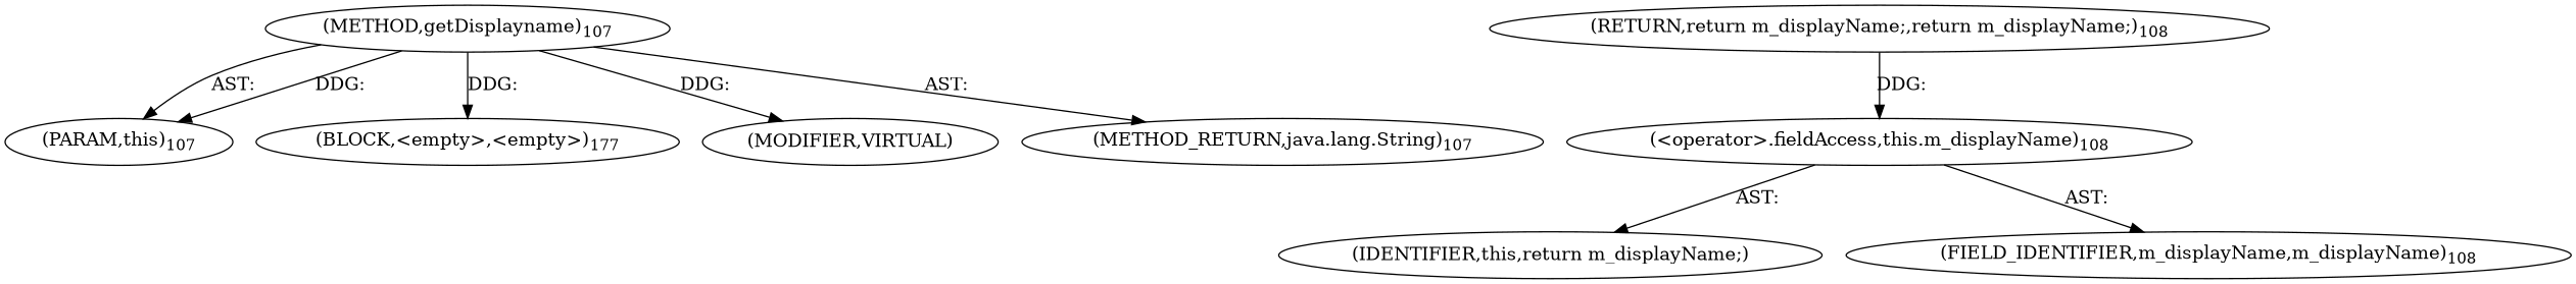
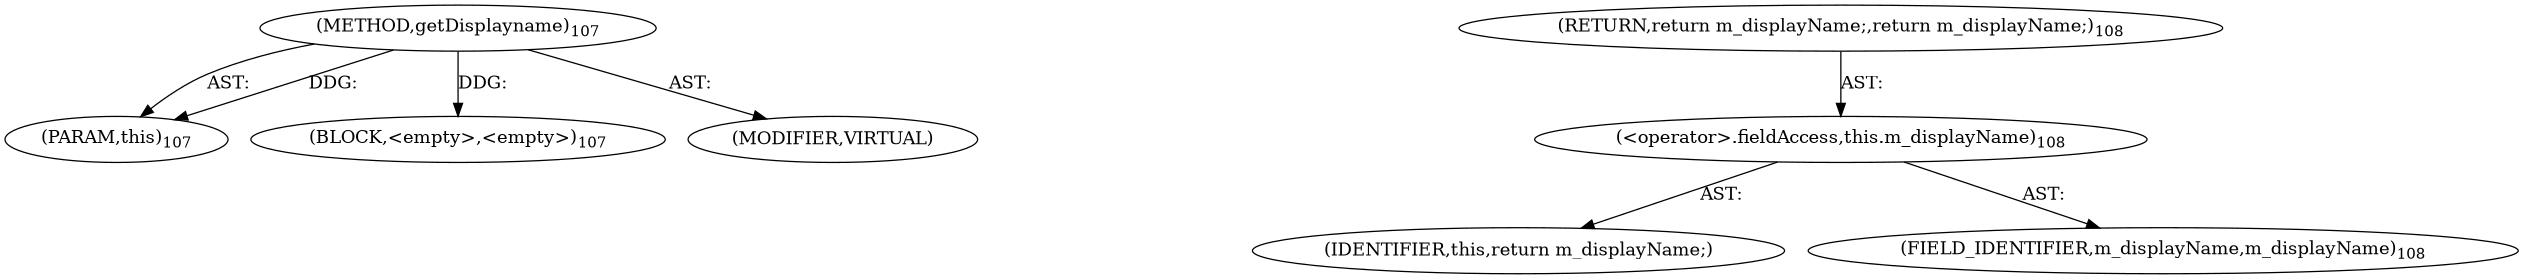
  digraph {
    n1 [label=<(METHOD,getDisplayname)<SUB>107</SUB>>]
    n2 [label=<(PARAM,this)<SUB>107</SUB>>]
-   n3 [label=<(BLOCK,&lt;empty&gt;,&lt;empty&gt;)<SUB>177</SUB>>]
+   n3 [label=<(BLOCK,&lt;empty&gt;,&lt;empty&gt;)<SUB>107</SUB>>]
    n4 [label=<(MODIFIER,VIRTUAL)>]
-   n5 [label=<(METHOD_RETURN,java.lang.String)<SUB>107</SUB>>]
    n6 [label=<(RETURN,return m_displayName;,return m_displayName;)<SUB>108</SUB>>]
    n7 [label=<(&lt;operator&gt;.fieldAccess,this.m_displayName)<SUB>108</SUB>>]
    n8 [label=<(IDENTIFIER,this,return m_displayName;)>]
    n9 [label=<(FIELD_IDENTIFIER,m_displayName,m_displayName)<SUB>108</SUB>>]
    n1 -> n2 [label="AST: "]
    n1 -> n2 [label="DDG: "]
    n1 -> n3 [label="DDG: "]
-   n1 -> n4 [label="DDG: "]
-   n1 -> n5 [label="AST: "]
-   n6 -> n7 [label="DDG: "]
+   n1 -> n4 [label="AST: "]
+   n6 -> n7 [label="AST: "]
    n7 -> n8 [label="AST: "]
    n7 -> n9 [label="AST: "]
  }
